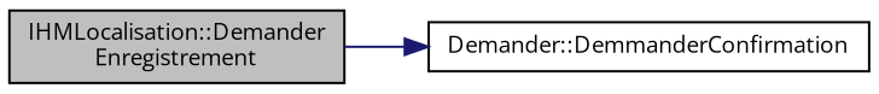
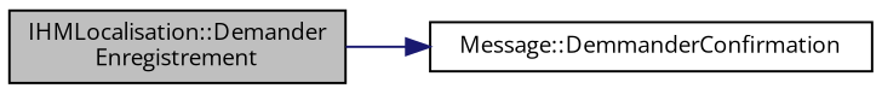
  digraph {
    rankdir=LR
    fontname="Open Sans"
    node [color=black fontname="Open Sans" fontsize=10 shape=record style=filled]
    n1 [fillcolor=grey75 fontcolor=black height=0.2 label="IHMLocalisation::Demander\lEnregistrement" width=0.4]
-   n2 [fillcolor=white height=0.2 label="Demander::DemmanderConfirmation" width=0.4]
+   n2 [fillcolor=white height=0.2 label="Message::DemmanderConfirmation" width=0.4]
    n1 -> n2 [color=midnightblue fontname="Open Sans" fontsize=10 labelfontname=Helvetica labelfontsize=10 style=solid]
  }
